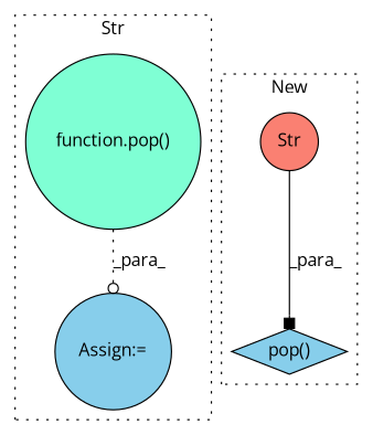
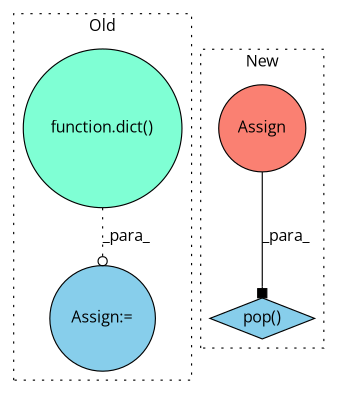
  digraph {
    fontname="Open Sans"
    node [a=75 fillcolor=skyblue fontname="Open Sans" shape=circle style=filled]
    edge [fontname="Open Sans"]
-   n1 [fillcolor=aquamarine l=36 label="function.pop()" s=1896]
+   n1 [fillcolor=aquamarine l=36 label="function.dict()" s=1896]
    n2 [a=68 l=3 label="Assign:=" s=1893]
    n3 [l="11,1" label="pop()" s="2427,2444" shape=diamond]
-   n4 [a=66 fillcolor=salmon l=6 label=Str s=2438]
+   n4 [a=66 fillcolor=salmon l=6 label=Assign s=2438]
    subgraph cluster_1 {
-     label=Str
+     label=Old
      style=dotted
      n1
      n2
    }
    subgraph cluster_2 {
      label=New
      style=dotted
      n3
      n4
    }
    n1 -> n2 [arrowhead=odot label=_para_ style=dotted]
    n4 -> n3 [arrowhead=box label=_para_ style=solid]
  }
